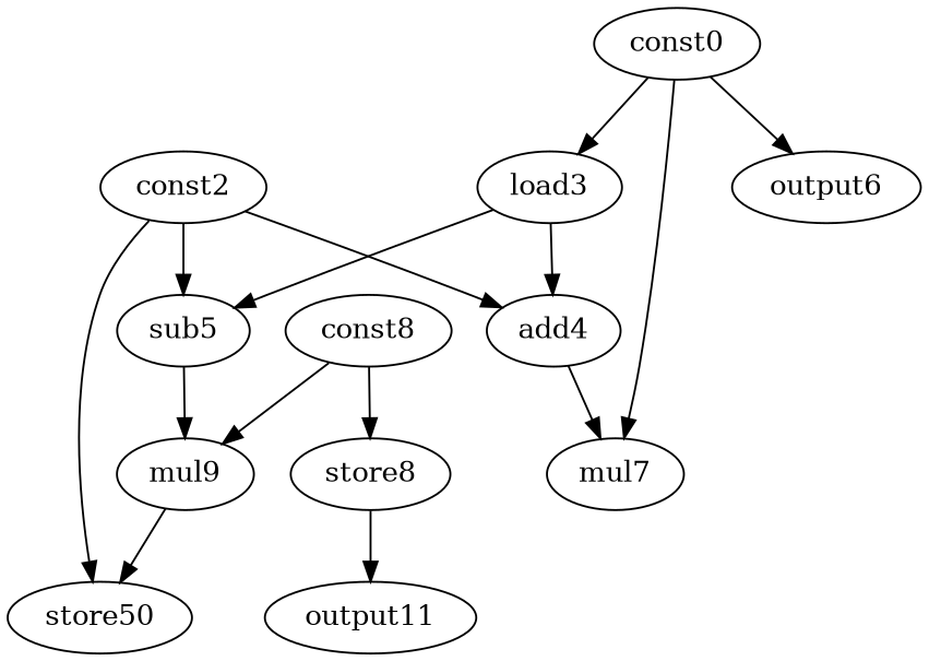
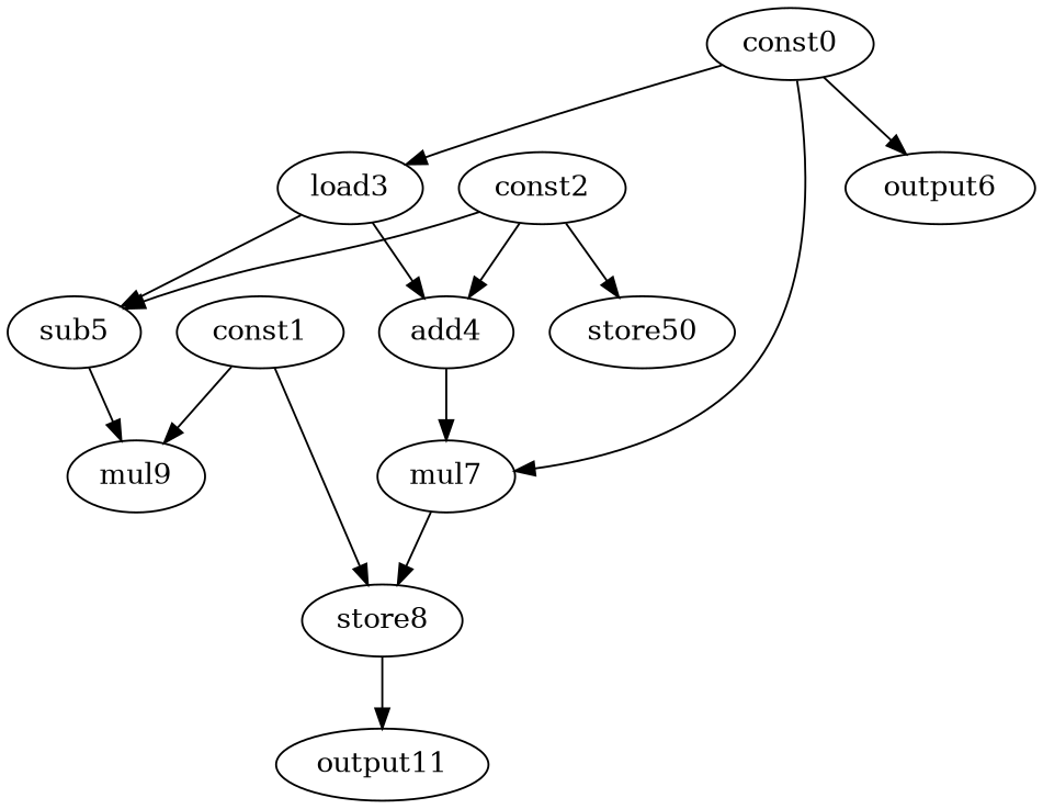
  digraph {
    node [opcode=const]
    edge [operand=0]
    load3 [opcode=load]
    const0
    output6 [opcode=output]
    mul7 [opcode=mul]
    add4 [opcode=add]
    sub5 [opcode=sub]
    n7 [label=store8 opcode=mul]
-   const1 [label=const8]
+   const1
    mul9 [opcode=mul]
    output11 [opcode=output]
    n11 [label=store50 opcode=store]
    const2
    load3 -> add4 [operand=1]
    load3 -> sub5 [operand=1]
    const0 -> load3
    const0 -> output6
    const0 -> mul7
+   mul7 -> n7 [operand=1]
    add4 -> mul7 [operand=1]
    sub5 -> mul9 [operand=1]
    n7 -> output11
    const1 -> n7
    const1 -> mul9
-   mul9 -> n11
    const2 -> add4
    const2 -> sub5
    const2 -> n11 [operand=1]
  }
